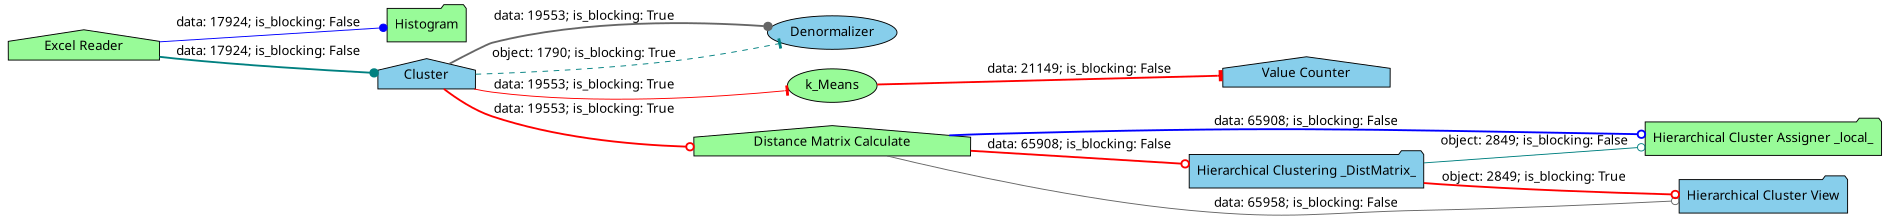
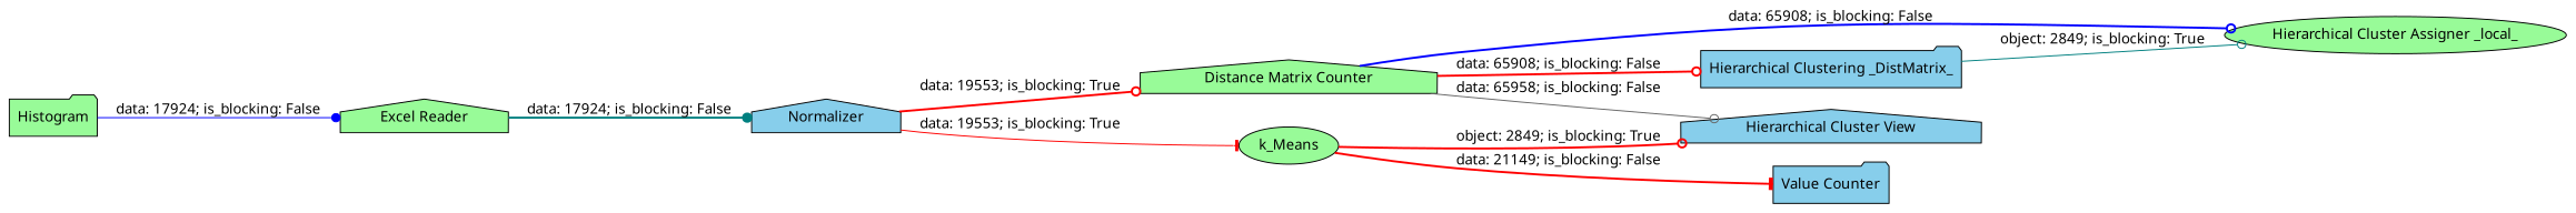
  digraph {
    fontname="Noto Sans"
    rankdir=LR
    node [fillcolor=palegreen fontname="Noto Sans" shape=folder style=filled]
    edge [arrowhead=odot color=red fontname="Noto Sans" style=bold]
-   n1 [label="Hierarchical Cluster Assigner _local_"]
-   n2 [fillcolor=skyblue label=Denormalizer shape=ellipse]
-   n3 [fillcolor=skyblue label="Hierarchical Cluster View"]
+   n1 [label="Hierarchical Cluster Assigner _local_" shape=ellipse]
+   n3 [fillcolor=skyblue label="Hierarchical Cluster View" shape=house]
    n4 [label=Histogram]
    n5 [label=k_Means shape=ellipse]
-   n6 [fillcolor=skyblue label="Value Counter" shape=house]
-   n7 [label="Distance Matrix Calculate" shape=house]
+   n6 [fillcolor=skyblue label="Value Counter"]
+   n7 [label="Distance Matrix Counter" shape=house]
    n8 [fillcolor=skyblue label="Hierarchical Clustering _DistMatrix_"]
    n9 [label="Excel Reader" shape=house]
-   n10 [fillcolor=skyblue label=Cluster shape=house]
+   n10 [fillcolor=skyblue label=Normalizer shape=house]
    n5 -> n6 [arrowhead=tee label="data: 21149; is_blocking: False"]
    n7 -> n1 [color=blue label="data: 65908; is_blocking: False"]
    n7 -> n3 [color=gray40 label="data: 65958; is_blocking: False" style=solid]
    n7 -> n8 [label="data: 65908; is_blocking: False"]
-   n8 -> n1 [color=teal label="object: 2849; is_blocking: False" style=solid]
-   n8 -> n3 [label="object: 2849; is_blocking: True"]
-   n9 -> n4 [arrowhead=dot color=blue label="data: 17924; is_blocking: False" style=solid]
+   n8 -> n1 [color=teal label="object: 2849; is_blocking: True" style=solid]
+   n5 -> n3 [label="object: 2849; is_blocking: True"]
+   n4 -> n9 [arrowhead=dot color=blue label="data: 17924; is_blocking: False" style=solid]
    n9 -> n10 [arrowhead=dot color=teal label="data: 17924; is_blocking: False"]
-   n10 -> n2 [arrowhead=dot color=gray40 label="data: 19553; is_blocking: True"]
-   n10 -> n2 [arrowhead=tee color=teal label="object: 1790; is_blocking: True" style=dashed]
    n10 -> n5 [arrowhead=tee label="data: 19553; is_blocking: True" style=solid]
    n10 -> n7 [label="data: 19553; is_blocking: True"]
  }
